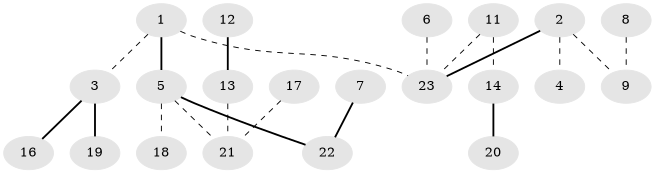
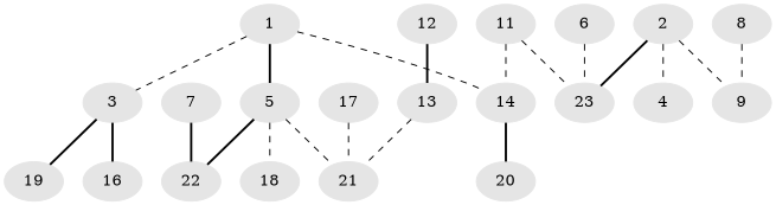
  graph {
    node [color=gray90 style=filled]
    edge [style=dashed weight=1.0]
    1
    3
    5
    23
    16
    19
    18
    21
    22
    2
    4
    9
    6
    7
    8
    11
    14
    20
    12
    13
    17
    1 -- 3
    1 -- 5 [style=bold]
-   1 -- 23
+   1 -- 14
    3 -- 16 [style=bold]
    3 -- 19 [style=bold]
    5 -- 18
    5 -- 21
    5 -- 22 [style=bold]
    2 -- 23 [style=bold]
    2 -- 4
    2 -- 9
    6 -- 23
    7 -- 22 [style=bold]
    8 -- 9
    11 -- 23
    11 -- 14
    14 -- 20 [style=bold]
    12 -- 13 [style=bold]
    13 -- 21
    17 -- 21
  }
